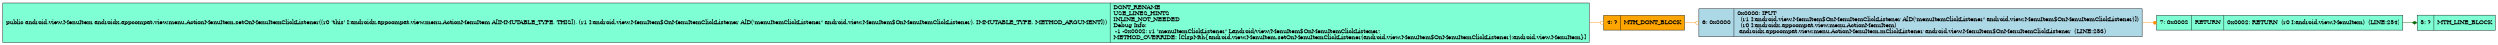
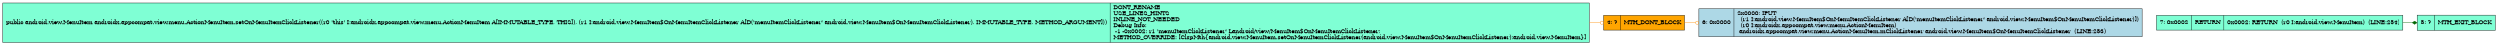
  digraph {
    rankdir=LR
    node [fillcolor=aquamarine shape=record style=filled]
    edge [arrowhead=odot color=darkorange]
    n1 [fillcolor=orange label="{4\:\ ?|MTH_DONT_BLOCK\l}"]
-   n2 [fillcolor=lightblue label="{6\:\ 0x0000|0x0000: IPUT  \l  (r1 I:android.view.MenuItem$OnMenuItemClickListener A[D('menuItemClickListener' android.view.MenuItem$OnMenuItemClickListener)])\l  (r0 I:androidx.appcompat.view.menu.ActionMenuItem)\l androidx.appcompat.view.menu.ActionMenuItem.mClickListener android.view.MenuItem$OnMenuItemClickListener  (LINE:253)\l}"]
+   n2 [fillcolor=lightblue label="{6\:\ 0x0000|2x0000: IPUT  \l  (r1 I:android.view.MenuItem$OnMenuItemClickListener A[D('menuItemClickListener' android.view.MenuItem$OnMenuItemClickListener)])\l  (r0 I:androidx.appcompat.view.menu.ActionMenuItem)\l androidx.appcompat.view.menu.ActionMenuItem.mClickListener android.view.MenuItem$OnMenuItemClickListener  (LINE:253)\l}"]
    n3 [label="{7\:\ 0x0002|RETURN\l|0x0002: RETURN  (r0 I:android.view.MenuItem)  (LINE:254)\l}"]
-   n4 [label="{5\:\ ?|MTH_LINE_BLOCK\l}"]
+   n4 [label="{5\:\ ?|MTH_EXIT_BLOCK\l}"]
    n5 [label="{public android.view.MenuItem androidx.appcompat.view.menu.ActionMenuItem.setOnMenuItemClickListener((r0 'this' I:androidx.appcompat.view.menu.ActionMenuItem A[IMMUTABLE_TYPE, THIS]), (r1 I:android.view.MenuItem$OnMenuItemClickListener A[D('menuItemClickListener' android.view.MenuItem$OnMenuItemClickListener), IMMUTABLE_TYPE, METHOD_ARGUMENT]))  | DONT_RENAME\lUSE_LINES_HINTS\lINLINE_NOT_NEEDED\lDebug Info:\l  \-1 \-0x0002: r1 'menuItemClickListener' Landroid\/view\/MenuItem$OnMenuItemClickListener;\lMETHOD_OVERRIDE: [ClspMth\{android.view.MenuItem.setOnMenuItemClickListener(android.view.MenuItem$OnMenuItemClickListener):android.view.MenuItem\}]\l}"]
    n1 -> n2
-   n2 -> n3 [arrowhead=dot]
    n3 -> n4 [arrowhead=diamond color=darkgreen]
    n5 -> n1
  }
